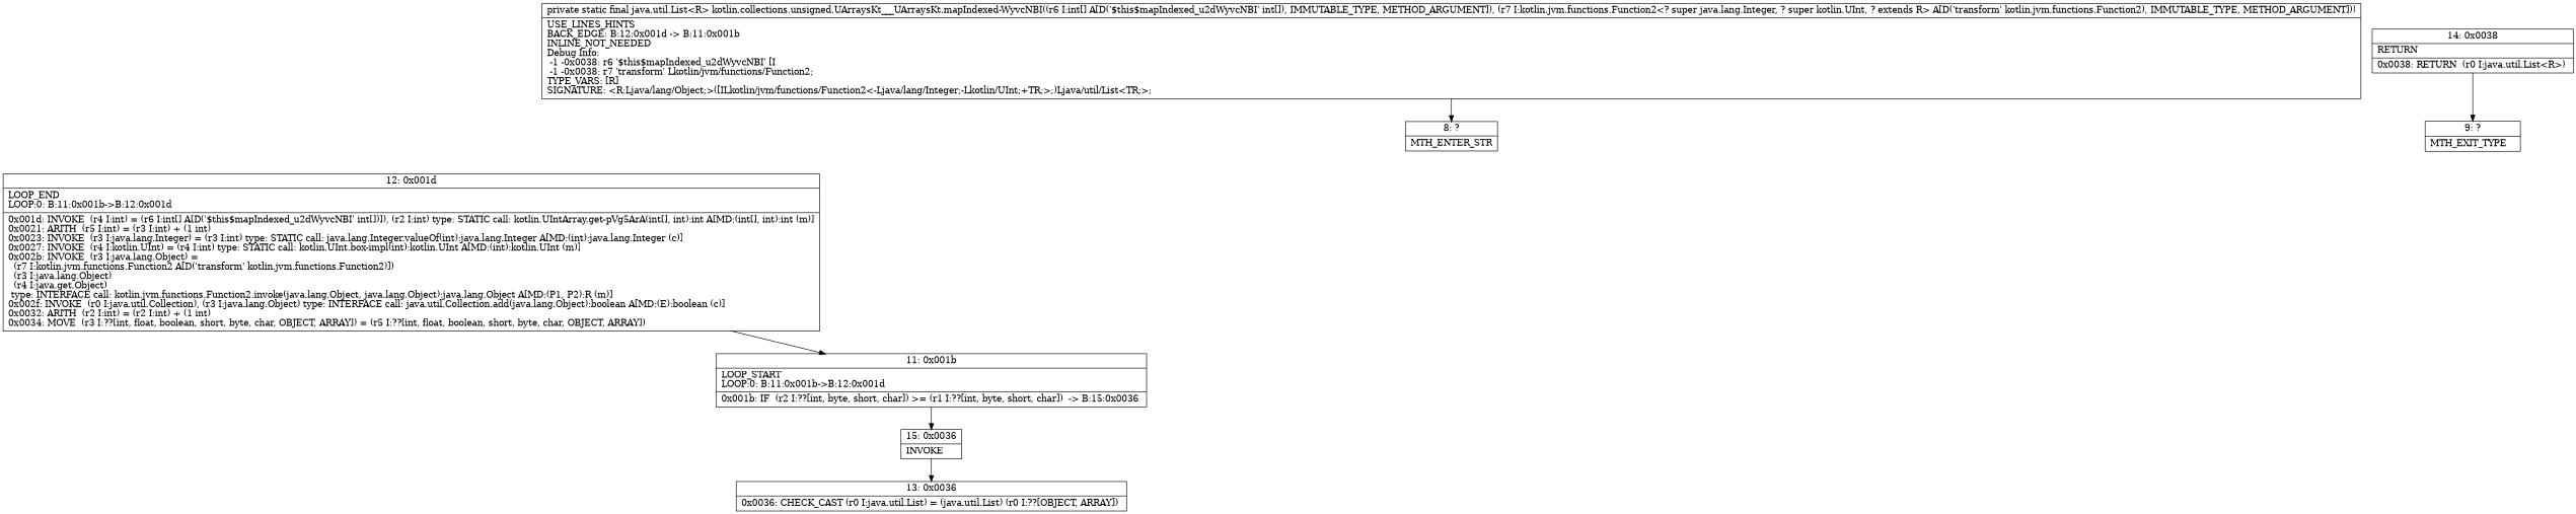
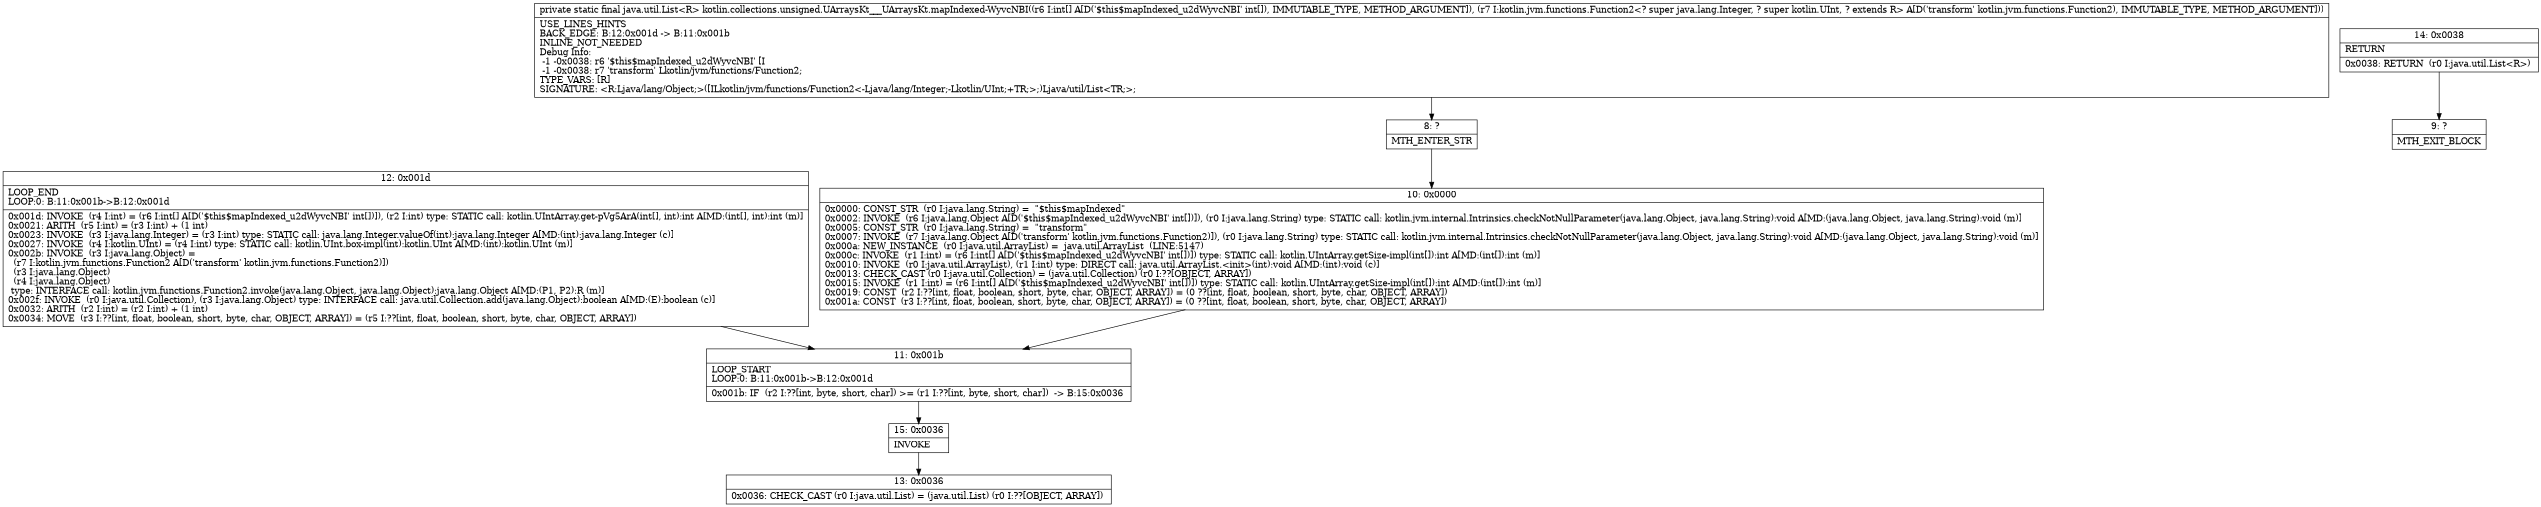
  digraph {
    node [shape=record]
    n1 [label="{8\:\ ?|MTH_ENTER_STR\l}"]
+   n2 [label="{10\:\ 0x0000|0x0000: CONST_STR  (r0 I:java.lang.String) =  \"$this$mapIndexed\" \l0x0002: INVOKE  (r6 I:java.lang.Object A[D('$this$mapIndexed_u2dWyvcNBI' int[])]), (r0 I:java.lang.String) type: STATIC call: kotlin.jvm.internal.Intrinsics.checkNotNullParameter(java.lang.Object, java.lang.String):void A[MD:(java.lang.Object, java.lang.String):void (m)]\l0x0005: CONST_STR  (r0 I:java.lang.String) =  \"transform\" \l0x0007: INVOKE  (r7 I:java.lang.Object A[D('transform' kotlin.jvm.functions.Function2)]), (r0 I:java.lang.String) type: STATIC call: kotlin.jvm.internal.Intrinsics.checkNotNullParameter(java.lang.Object, java.lang.String):void A[MD:(java.lang.Object, java.lang.String):void (m)]\l0x000a: NEW_INSTANCE  (r0 I:java.util.ArrayList) =  java.util.ArrayList  (LINE:5147)\l0x000c: INVOKE  (r1 I:int) = (r6 I:int[] A[D('$this$mapIndexed_u2dWyvcNBI' int[])]) type: STATIC call: kotlin.UIntArray.getSize\-impl(int[]):int A[MD:(int[]):int (m)]\l0x0010: INVOKE  (r0 I:java.util.ArrayList), (r1 I:int) type: DIRECT call: java.util.ArrayList.\<init\>(int):void A[MD:(int):void (c)]\l0x0013: CHECK_CAST (r0 I:java.util.Collection) = (java.util.Collection) (r0 I:??[OBJECT, ARRAY]) \l0x0015: INVOKE  (r1 I:int) = (r6 I:int[] A[D('$this$mapIndexed_u2dWyvcNBI' int[])]) type: STATIC call: kotlin.UIntArray.getSize\-impl(int[]):int A[MD:(int[]):int (m)]\l0x0019: CONST  (r2 I:??[int, float, boolean, short, byte, char, OBJECT, ARRAY]) = (0 ??[int, float, boolean, short, byte, char, OBJECT, ARRAY]) \l0x001a: CONST  (r3 I:??[int, float, boolean, short, byte, char, OBJECT, ARRAY]) = (0 ??[int, float, boolean, short, byte, char, OBJECT, ARRAY]) \l}"]
    n3 [label="{11\:\ 0x001b|LOOP_START\lLOOP:0: B:11:0x001b\-\>B:12:0x001d\l|0x001b: IF  (r2 I:??[int, byte, short, char]) \>= (r1 I:??[int, byte, short, char])  \-\> B:15:0x0036 \l}"]
    n4 [label="{15\:\ 0x0036|INVOKE\l}"]
-   n5 [label="{12\:\ 0x001d|LOOP_END\lLOOP:0: B:11:0x001b\-\>B:12:0x001d\l|0x001d: INVOKE  (r4 I:int) = (r6 I:int[] A[D('$this$mapIndexed_u2dWyvcNBI' int[])]), (r2 I:int) type: STATIC call: kotlin.UIntArray.get\-pVg5ArA(int[], int):int A[MD:(int[], int):int (m)]\l0x0021: ARITH  (r5 I:int) = (r3 I:int) + (1 int) \l0x0023: INVOKE  (r3 I:java.lang.Integer) = (r3 I:int) type: STATIC call: java.lang.Integer.valueOf(int):java.lang.Integer A[MD:(int):java.lang.Integer (c)]\l0x0027: INVOKE  (r4 I:kotlin.UInt) = (r4 I:int) type: STATIC call: kotlin.UInt.box\-impl(int):kotlin.UInt A[MD:(int):kotlin.UInt (m)]\l0x002b: INVOKE  (r3 I:java.lang.Object) = \l  (r7 I:kotlin.jvm.functions.Function2 A[D('transform' kotlin.jvm.functions.Function2)])\l  (r3 I:java.lang.Object)\l  (r4 I:java.get.Object)\l type: INTERFACE call: kotlin.jvm.functions.Function2.invoke(java.lang.Object, java.lang.Object):java.lang.Object A[MD:(P1, P2):R (m)]\l0x002f: INVOKE  (r0 I:java.util.Collection), (r3 I:java.lang.Object) type: INTERFACE call: java.util.Collection.add(java.lang.Object):boolean A[MD:(E):boolean (c)]\l0x0032: ARITH  (r2 I:int) = (r2 I:int) + (1 int) \l0x0034: MOVE  (r3 I:??[int, float, boolean, short, byte, char, OBJECT, ARRAY]) = (r5 I:??[int, float, boolean, short, byte, char, OBJECT, ARRAY]) \l}"]
+   n5 [label="{12\:\ 0x001d|LOOP_END\lLOOP:0: B:11:0x001b\-\>B:12:0x001d\l|0x001d: INVOKE  (r4 I:int) = (r6 I:int[] A[D('$this$mapIndexed_u2dWyvcNBI' int[])]), (r2 I:int) type: STATIC call: kotlin.UIntArray.get\-pVg5ArA(int[], int):int A[MD:(int[], int):int (m)]\l0x0021: ARITH  (r5 I:int) = (r3 I:int) + (1 int) \l0x0023: INVOKE  (r3 I:java.lang.Integer) = (r3 I:int) type: STATIC call: java.lang.Integer.valueOf(int):java.lang.Integer A[MD:(int):java.lang.Integer (c)]\l0x0027: INVOKE  (r4 I:kotlin.UInt) = (r4 I:int) type: STATIC call: kotlin.UInt.box\-impl(int):kotlin.UInt A[MD:(int):kotlin.UInt (m)]\l0x002b: INVOKE  (r3 I:java.lang.Object) = \l  (r7 I:kotlin.jvm.functions.Function2 A[D('transform' kotlin.jvm.functions.Function2)])\l  (r3 I:java.lang.Object)\l  (r4 I:java.lang.Object)\l type: INTERFACE call: kotlin.jvm.functions.Function2.invoke(java.lang.Object, java.lang.Object):java.lang.Object A[MD:(P1, P2):R (m)]\l0x002f: INVOKE  (r0 I:java.util.Collection), (r3 I:java.lang.Object) type: INTERFACE call: java.util.Collection.add(java.lang.Object):boolean A[MD:(E):boolean (c)]\l0x0032: ARITH  (r2 I:int) = (r2 I:int) + (1 int) \l0x0034: MOVE  (r3 I:??[int, float, boolean, short, byte, char, OBJECT, ARRAY]) = (r5 I:??[int, float, boolean, short, byte, char, OBJECT, ARRAY]) \l}"]
    n6 [label="{13\:\ 0x0036|0x0036: CHECK_CAST (r0 I:java.util.List) = (java.util.List) (r0 I:??[OBJECT, ARRAY]) \l}"]
    n7 [label="{14\:\ 0x0038|RETURN\l|0x0038: RETURN  (r0 I:java.util.List\<R\>) \l}"]
-   n8 [label="{9\:\ ?|MTH_EXIT_TYPE\l}"]
+   n8 [label="{9\:\ ?|MTH_EXIT_BLOCK\l}"]
    n9 [label="{private static final java.util.List\<R\> kotlin.collections.unsigned.UArraysKt___UArraysKt.mapIndexed\-WyvcNBI((r6 I:int[] A[D('$this$mapIndexed_u2dWyvcNBI' int[]), IMMUTABLE_TYPE, METHOD_ARGUMENT]), (r7 I:kotlin.jvm.functions.Function2\<? super java.lang.Integer, ? super kotlin.UInt, ? extends R\> A[D('transform' kotlin.jvm.functions.Function2), IMMUTABLE_TYPE, METHOD_ARGUMENT]))  | USE_LINES_HINTS\lBACK_EDGE: B:12:0x001d \-\> B:11:0x001b\lINLINE_NOT_NEEDED\lDebug Info:\l  \-1 \-0x0038: r6 '$this$mapIndexed_u2dWyvcNBI' [I\l  \-1 \-0x0038: r7 'transform' Lkotlin\/jvm\/functions\/Function2;\lTYPE_VARS: [R]\lSIGNATURE: \<R:Ljava\/lang\/Object;\>([ILkotlin\/jvm\/functions\/Function2\<\-Ljava\/lang\/Integer;\-Lkotlin\/UInt;+TR;\>;)Ljava\/util\/List\<TR;\>;\l}"]
+   n1 -> n2
+   n2 -> n3
    n3 -> n4
    n4 -> n6
    n5 -> n3
    n7 -> n8
    n9 -> n1
  }
